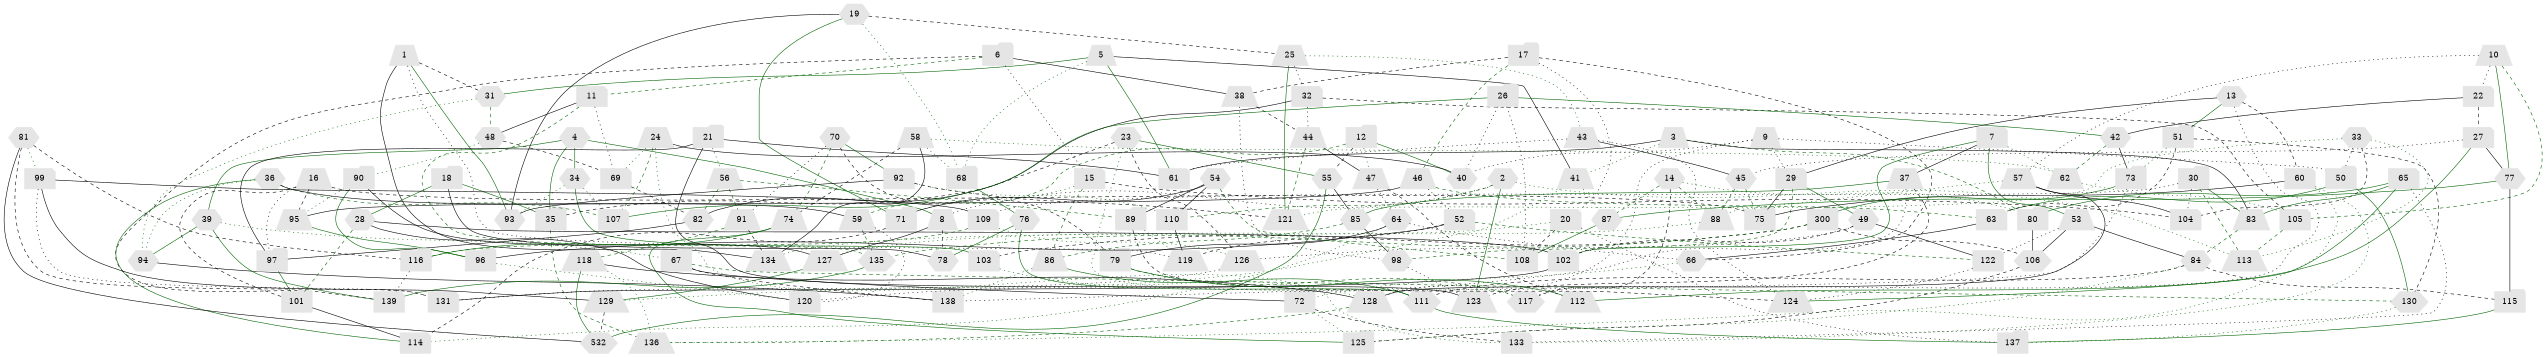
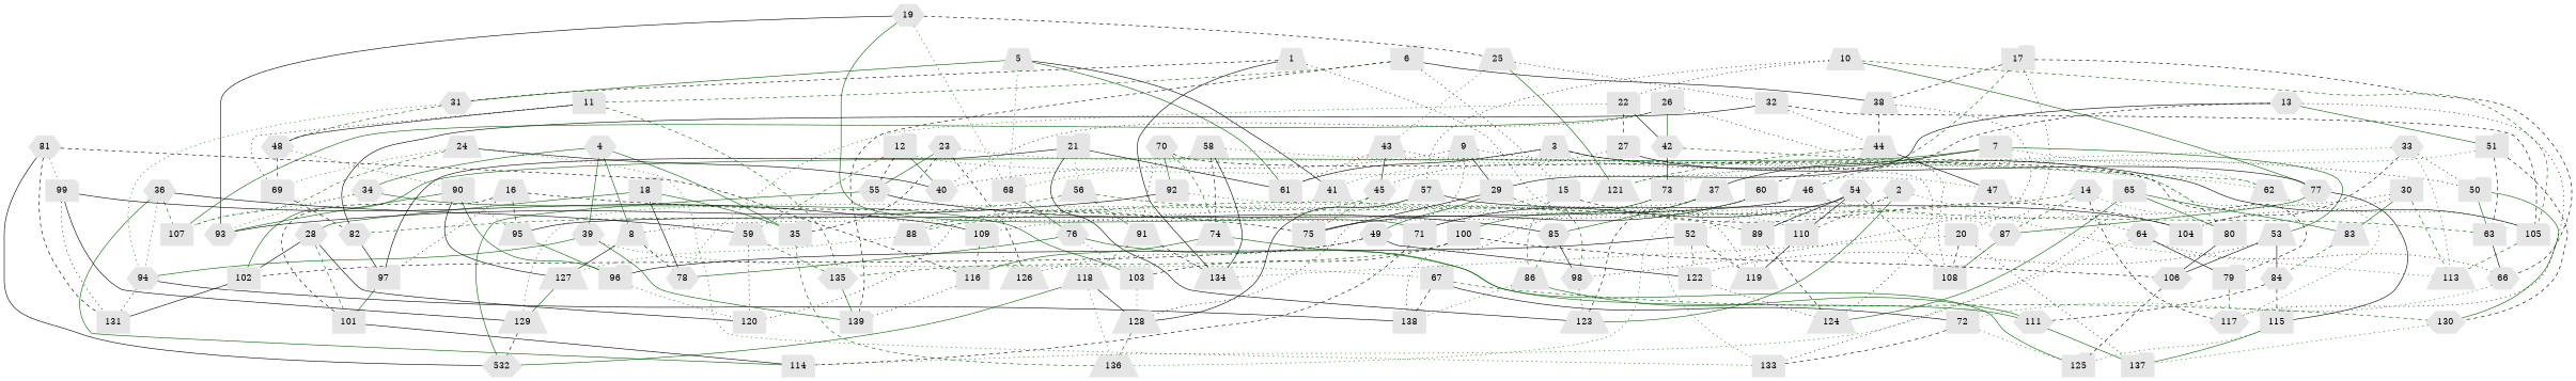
  graph {
    node [color=gray90 shape=trapezium style=filled]
    edge [color=darkgreen style=solid]
    31 [shape=hexagon]
    1
    93 [shape=hexagon]
    119
    134
    48 [shape=hexagon]
    94 [shape=hexagon]
    2 [shape=hexagon]
    8
    110 [shape=folder]
    113
    123
    78 [shape=hexagon]
    127
    3
    41
    61 [shape=note]
    80 [shape=folder]
    83
    87 [shape=hexagon]
    129
    106 [shape=hexagon]
    84 [shape=hexagon]
    4 [shape=hexagon]
    34 [shape=hexagon]
    35 [shape=folder]
    39 [shape=hexagon]
    107 [shape=note]
    103 [shape=note]
    136
    139 [shape=note]
    67 [shape=folder]
    5
    68 [shape=folder]
    76 [shape=hexagon]
    6 [shape=folder]
    11 [shape=note]
    15 [shape=note]
    38
    69 [shape=note]
    135 [shape=hexagon]
    71 [shape=folder]
    86
    104 [shape=note]
    98 [shape=hexagon]
    44
    7 [shape=note]
    37
    53
    62
    102 [shape=note]
    120 [shape=note]
    85 [shape=hexagon]
    122 [shape=note]
    105 [shape=note]
    131 [shape=note]
    29 [shape=note]
    9
    40 [shape=hexagon]
    50 [shape=folder]
    128
    75 [shape=folder]
    49 [shape=hexagon]
    63 [shape=note]
    130 [shape=hexagon]
    22 [shape=note]
    10
    57
    77 [shape=hexagon]
    27 [shape=note]
    42 [shape=hexagon]
    88
    115 [shape=folder]
    90 [shape=folder]
    82 [shape=hexagon]
    12 [shape=folder]
    47
    55 [shape=hexagon]
    59
-   112
    64 [shape=hexagon]
    n82 [label=532 shape=hexagon]
    13 [shape=hexagon]
    51 [shape=folder]
    60 [shape=note]
    117 [shape=hexagon]
    18 [shape=folder]
    28 [shape=hexagon]
    73 [shape=folder]
    133 [shape=note]
    14 [shape=hexagon]
    108 [shape=folder]
    114 [shape=note]
    138 [shape=folder]
    111 [shape=hexagon]
    16
    95
    97 [shape=folder]
    101 [shape=folder]
    96 [shape=folder]
    17 [shape=folder]
    20 [shape=note]
    46
    66 [shape=hexagon]
    137 [shape=folder]
    52 [shape=note]
    72 [shape=folder]
    19 [shape=hexagon]
    25
    32 [shape=note]
    43
    121
    21 [shape=folder]
    56
    89 [shape=folder]
    91
    45 [shape=hexagon]
    23 [shape=hexagon]
    126
    24
    124
    26 [shape=folder]
    30 [shape=folder]
    109 [shape=note]
    116 [shape=folder]
    33 [shape=hexagon]
    36 [shape=hexagon]
-   100 [shape=folder label=300]
+   100 [shape=folder]
    79 [shape=folder]
    125 [shape=folder]
    54 [shape=hexagon]
    118
    58
    74
    65 [shape=note]
    70 [shape=hexagon]
    92 [shape=note]
    81 [shape=hexagon]
    99 [shape=note]
    31 -- 48 [style=dashed]
    31 -- 94 [style=dotted]
    1 -- 31 [color=black style=dashed]
-   1 -- 93
+   90 -- 93
    1 -- 119 [color=black style=dotted]
    1 -- 134 [color=black]
    48 -- 69 [color=black style=dashed]
    48 -- 90 [style=dotted]
    94 -- 138 [color=black]
    2 -- 8 [color=black style=dotted]
    2 -- 110 [style=dashed]
    2 -- 113 [style=dotted]
    2 -- 123
    8 -- 78 [color=black style=dashed]
    8 -- 127 [color=black]
    110 -- 119 [color=black]
    127 -- 129
    3 -- 41 [style=dotted]
    3 -- 61 [color=black]
    3 -- 80 [style=dashed]
-   3 -- 83 [color=black]
+   3 -- 105 [color=black]
    41 -- 87 [style=dotted]
    41 -- 129 [style=dotted]
    80 -- 106 [color=black]
    83 -- 84 [style=dashed]
    87 -- 108
    129 -- n82 [color=black style=dashed]
    106 -- 125 [color=black style=dashed]
    84 -- 115 [color=black style=dashed]
    84 -- 111 [color=black style=dashed]
    4 -- 8
    4 -- 34
    4 -- 35
    4 -- 39
    34 -- 93 [style=dotted]
    34 -- 107 [style=dotted]
    34 -- 103
    35 -- 136 [style=dashed]
    39 -- 94
    39 -- 139
    39 -- 67 [style=dotted]
    103 -- 128 [style=dotted]
    67 -- 130 [style=dashed]
    67 -- 138 [color=black style=dashed]
    67 -- 72 [color=black]
    5 -- 31
    5 -- 41 [color=black]
    5 -- 61
    5 -- 68 [style=dotted]
    68 -- 76
    76 -- 78
    76 -- 103 [style=dotted]
    76 -- 111
    6 -- 139 [color=black style=dashed]
    6 -- 11 [style=dashed]
    6 -- 15 [color=black style=dotted]
    6 -- 38 [color=black]
    11 -- 48 [color=black]
    11 -- 69 [color=black style=dotted]
    11 -- 135 [style=dashed]
    15 -- 71 [style=dotted]
    15 -- 86 [style=dashed]
    15 -- 104 [color=black style=dashed]
    38 -- 98 [color=black style=dotted]
    38 -- 44 [color=black style=dashed]
    69 -- 82 [color=black style=dashed]
    135 -- 139
    71 -- 114 [color=black style=dashed]
    86 -- 138 [style=dotted]
    86 -- 111
    98 -- 123 [color=black style=dotted]
    44 -- 47 [color=black]
    44 -- 121 [style=dashed]
    7 -- 37 [color=black]
    7 -- 53
    7 -- 62 [style=dotted]
    7 -- 102
    37 -- 123 [color=black style=dashed]
    37 -- 120 [color=black style=dotted]
    37 -- 85
    53 -- 106 [color=black]
    53 -- 84 [color=black]
    53 -- 122 [color=black style=dotted]
    62 -- 105 [style=dotted]
    102 -- 131 [color=black]
    85 -- 86 [style=dashed]
    85 -- 98 [color=black]
    122 -- 124 [color=black style=dotted]
    105 -- 113 [style=dashed]
    29 -- 98 [style=dashed]
    29 -- 75 [color=black]
    29 -- 49
-   9 -- 29 [color=black style=dotted]
+   9 -- 29 [color=black]
    9 -- 40 [color=black style=dotted]
    9 -- 50 [color=black style=dotted]
    9 -- 128 [color=black style=dotted]
    50 -- 63
    50 -- 130
    128 -- 136 [style=dashed]
    49 -- 102 [color=black style=dashed]
    49 -- 122 [color=black]
    49 -- 126 [color=black style=dotted]
    63 -- 66 [color=black]
    130 -- 137 [style=dotted]
+   22 -- 78 [style=dotted]
    22 -- 27 [color=black style=dashed]
    22 -- 42 [color=black]
    10 -- 105 [style=dashed]
    10 -- 22 [color=black style=dotted]
    10 -- 57 [color=black style=dotted]
    10 -- 77
    57 -- 104 [color=black]
    57 -- 128 [color=black]
    57 -- 88 [style=dotted]
    77 -- 87
    77 -- 115 [color=black]
    27 -- 77 [color=black]
-   27 -- 112
    27 -- 45 [color=black style=dotted]
    42 -- 62 [style=dashed]
    42 -- 73 [color=black]
    88 -- 127 [style=dotted]
    115 -- 137
-   84 -- 125 [style=dotted]
+   115 -- 125 [style=dotted]
    90 -- 127 [color=black]
    90 -- 95 [style=dotted]
    90 -- 96
    82 -- 97 [color=black]
    12 -- 40
    12 -- 47 [style=dotted]
    12 -- 55 [color=black style=dashed]
    12 -- 59 [style=dashed]
-   47 -- 112 [color=black style=dashed]
    47 -- 64 [color=black style=dotted]
    55 -- 85 [color=black]
    55 -- n82
    59 -- 135 [style=dashed]
    59 -- 120 [color=black style=dotted]
    64 -- 114 [style=dotted]
    64 -- 66 [color=black style=dotted]
    64 -- 79 [color=black]
    13 -- 29 [color=black]
    13 -- 51
    13 -- 60 [color=black style=dashed]
    13 -- 117 [color=black style=dotted]
    51 -- 63 [color=black style=dashed]
    51 -- 130 [color=black style=dashed]
    51 -- 73 [style=dotted]
    60 -- 136 [style=dotted]
    60 -- 75 [color=black]
    60 -- 133 [style=dotted]
    18 -- 78 [color=black]
    18 -- 35
    18 -- 28
    28 -- 102 [color=black]
    28 -- 120 [color=black]
    28 -- 101 [style=dashed]
    73 -- 138 [color=black style=dotted]
    73 -- 100
    14 -- 80 [style=dotted]
    14 -- 87 [style=dashed]
    14 -- 88 [style=dashed]
    14 -- 117 [color=black style=dashed]
    111 -- 137
    16 -- 75 [color=black style=dashed]
    16 -- 95 [color=black style=dashed]
    16 -- 97 [color=black style=dotted]
    16 -- 101 [color=black style=dashed]
    95 -- 96
    97 -- 101
    101 -- 114 [color=black]
    96 -- 120 [style=dotted]
    17 -- 38 [color=black style=dashed]
    17 -- 20 [color=black style=dotted]
    17 -- 46 [style=dashed]
    17 -- 66 [color=black style=dashed]
    20 -- 134 [style=dotted]
    20 -- 108 [color=black style=dashed]
    20 -- 137 [color=black style=dotted]
    46 -- 63 [style=dashed]
    46 -- 95 [color=black]
    46 -- 52 [color=black style=dotted]
    66 -- 72 [style=dotted]
    52 -- 119 [color=black style=dashed]
    52 -- 122 [style=dashed]
    52 -- 96 [color=black]
    72 -- 133 [color=black style=dashed]
    72 -- 125 [style=dotted]
    19 -- 93 [color=black]
    19 -- 68 [style=dotted]
    19 -- 71
    19 -- 25 [color=black style=dashed]
    25 -- 32 [color=black style=dotted]
    25 -- 43 [style=dotted]
    25 -- 121
    32 -- 44 [color=black style=dotted]
    32 -- 105 [color=black style=dashed]
    32 -- 82 [color=black]
    43 -- 61 [color=black style=dotted]
    43 -- 45 [color=black]
    43 -- 124 [color=black style=dotted]
    21 -- 123 [color=black]
    21 -- 61 [color=black]
    21 -- 97 [color=black]
    21 -- 56 [style=dotted]
    56 -- 82 [style=dashed]
    56 -- 89 [style=dashed]
    56 -- 91 [style=dashed]
    89 -- 119 [style=dotted]
    89 -- 124 [color=black style=dashed]
    91 -- 134 [color=black style=dashed]
    91 -- 118 [style=dashed]
    45 -- 75 [style=dashed]
    45 -- 88 [style=dashed]
    23 -- 35 [color=black style=dashed]
    23 -- 55
    23 -- 117 [style=dotted]
    23 -- 126 [color=black style=dashed]
-   126 -- 131 [color=black style=dotted]
+   94 -- 131 [color=black style=dotted]
    24 -- 107 [style=dashed]
    24 -- 69 [style=dotted]
    24 -- 40 [color=black]
    24 -- 133 [style=dotted]
    26 -- 107
    26 -- 40 [color=black style=dotted]
    26 -- 42
    26 -- 108 [color=black style=dotted]
    30 -- 113 [style=dashed]
    30 -- 83
    30 -- 104 [color=black style=dotted]
    30 -- 109 [color=black style=dotted]
    109 -- 126 [style=dotted]
    109 -- 116 [style=dashed]
    116 -- 139 [color=black style=dotted]
    33 -- 113 [style=dotted]
    33 -- 104 [color=black style=dashed]
    33 -- 50 [color=black style=dotted]
    33 -- 121 [style=dotted]
    36 -- 94 [style=dotted]
    36 -- 107 [style=dashed]
    36 -- 59 [color=black]
    36 -- 114
    100 -- 106 [color=black style=dashed]
    100 -- 103 [color=black style=dashed]
    100 -- 135 [style=dashed]
-   79 -- 112
    79 -- 117 [style=dashed]
    54 -- 110 [color=black]
    54 -- 71 [color=black]
    54 -- 108 [style=dashed]
    54 -- 89 [color=black]
    118 -- 136 [style=dotted]
    118 -- 128 [color=black]
    118 -- n82
    58 -- 134 [color=black]
    58 -- 68 [style=dotted]
    58 -- 62 [style=dotted]
    58 -- 74 [color=black style=dashed]
    74 -- 116
    74 -- 125
    65 -- 80
    65 -- 83
    65 -- 133 [color=black style=dotted]
    65 -- 124
    70 -- 91 [color=black style=dotted]
    70 -- 79 [color=black style=dashed]
    70 -- 74 [style=dashed]
    70 -- 92
    92 -- 93 [color=black]
    92 -- 110 [style=dotted]
-   92 -- 121 [color=black style=dashed]
    81 -- 131 [color=black style=dashed]
    81 -- n82 [color=black]
    81 -- 116 [color=black style=dashed]
    81 -- 99 [style=dotted]
    99 -- 129 [color=black]
    99 -- 131 [color=black style=dotted]
    99 -- 109 [color=black]
  }
